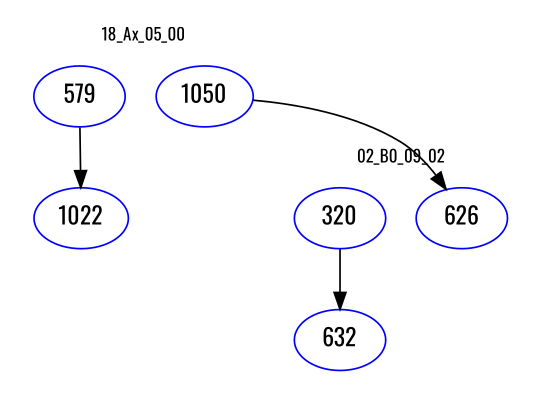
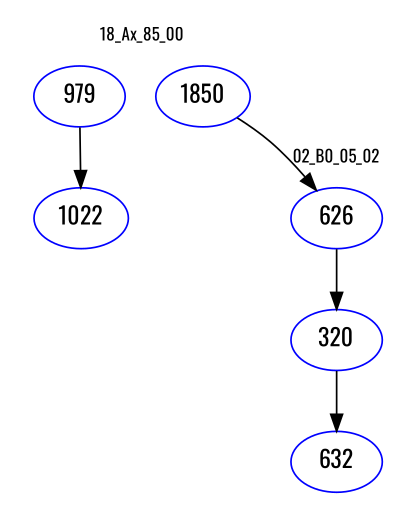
  digraph {
    fontname=Oswald
    node [color=blue fontname=Oswald]
    edge [color=black fontname=Oswald]
-   n1 [label=1050]
-   n2 [label=579]
+   n1 [label=1850]
+   n2 [label=979]
    n3 [label=1022]
    n4 [label=626]
    n5 [label=320]
    n6 [label=632]
    subgraph cluster_1 {
      color=white
      fontsize=10
-     label="18_Ax_05_00"
+     label="18_Ax_85_00"
      n1
      n2
      n3
    }
    subgraph cluster_2 {
      color=white
      fontsize=10
-     label="02_B0_09_02"
+     label="02_B0_05_02"
      n4
      n5
      n6
    }
    n1 -> n4
    n2 -> n3
+   n4 -> n5
    n5 -> n6
  }
